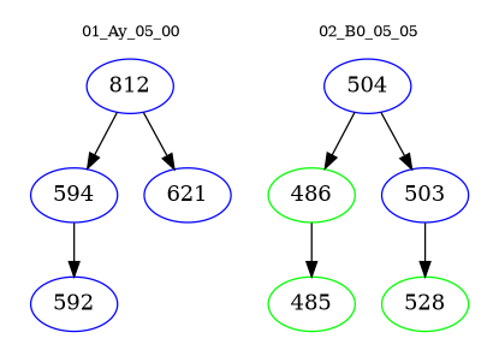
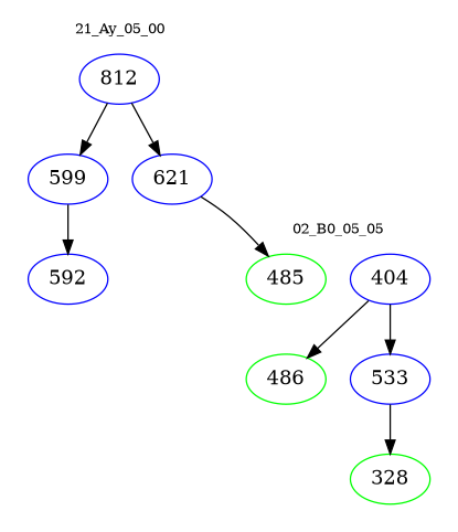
  digraph {
    node [color=blue]
    edge [color=black]
    n1 [label=812]
-   n2 [label=594]
+   n2 [label=599]
    n3 [label=621]
    n4 [label=592]
-   n5 [label=504]
+   n5 [label=404]
    n6 [color=green label=486]
-   n7 [label=503]
+   n7 [label=533]
    n8 [color=green label=485]
-   n9 [color=green label=528]
+   n9 [color=green label=328]
    subgraph cluster_1 {
      color=white
      fontsize=10
-     label="01_Ay_05_00"
+     label="21_Ay_05_00"
      n1
      n2
      n3
      n4
    }
    subgraph cluster_2 {
      color=white
      fontsize=10
      label="02_B0_05_05"
      n5
      n6
      n7
      n8
      n9
    }
    n1 -> n2
    n1 -> n3
    n2 -> n4
    n5 -> n6
    n5 -> n7
-   n6 -> n8
+   n3 -> n8
    n7 -> n9
  }
